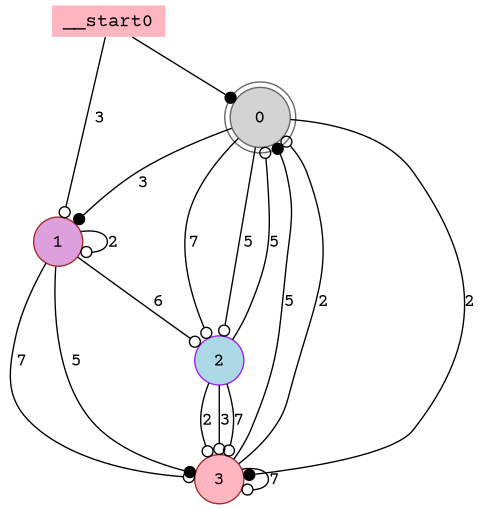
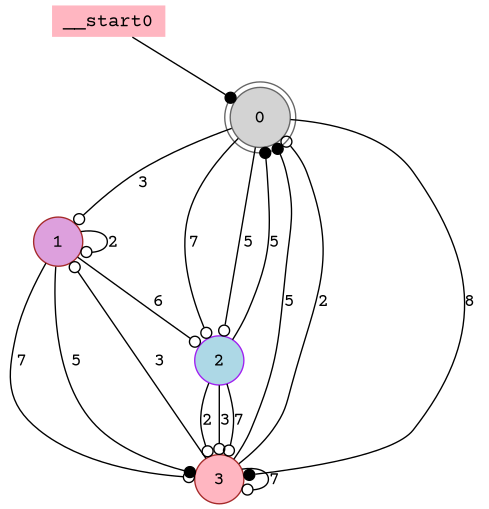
  digraph {
    fontname="Courier Prime"
    node [color=brown fillcolor=lightpink fontname="Courier Prime" shape=circle style=filled]
    edge [arrowhead=odot fontname="Courier Prime"]
    n1 [color=gray40 fillcolor=lightgrey label=0 shape=doublecircle]
    n2 [fillcolor=plum label=1]
    n3 [color=purple fillcolor=lightblue label=2]
    n4 [label=3]
    __start0 [color=red height=0 shape=none width=0]
-   n1 -> n2 [arrowhead=dot label=3]
+   n1 -> n2 [label=3]
    n1 -> n3 [label=7]
    n1 -> n3 [label=5]
-   n1 -> n4 [arrowhead=dot label=2]
+   n1 -> n4 [arrowhead=dot label=8]
    n2 -> n2 [label=2]
    n2 -> n3 [label=6]
    n2 -> n4 [label=7]
    n2 -> n4 [arrowhead=dot label=5]
-   n3 -> n1 [label=5]
+   n3 -> n1 [arrowhead=dot label=5]
    n3 -> n4 [label=3]
    n3 -> n4 [label=7]
    n3 -> n4 [label=2]
    n4 -> n1 [arrowhead=dot label=5]
    n4 -> n1 [label=2]
-   __start0 -> n2 [label=3]
+   n4 -> n2 [label=3]
    n4 -> n4 [label=7]
    __start0 -> n1 [arrowhead=dot]
  }
